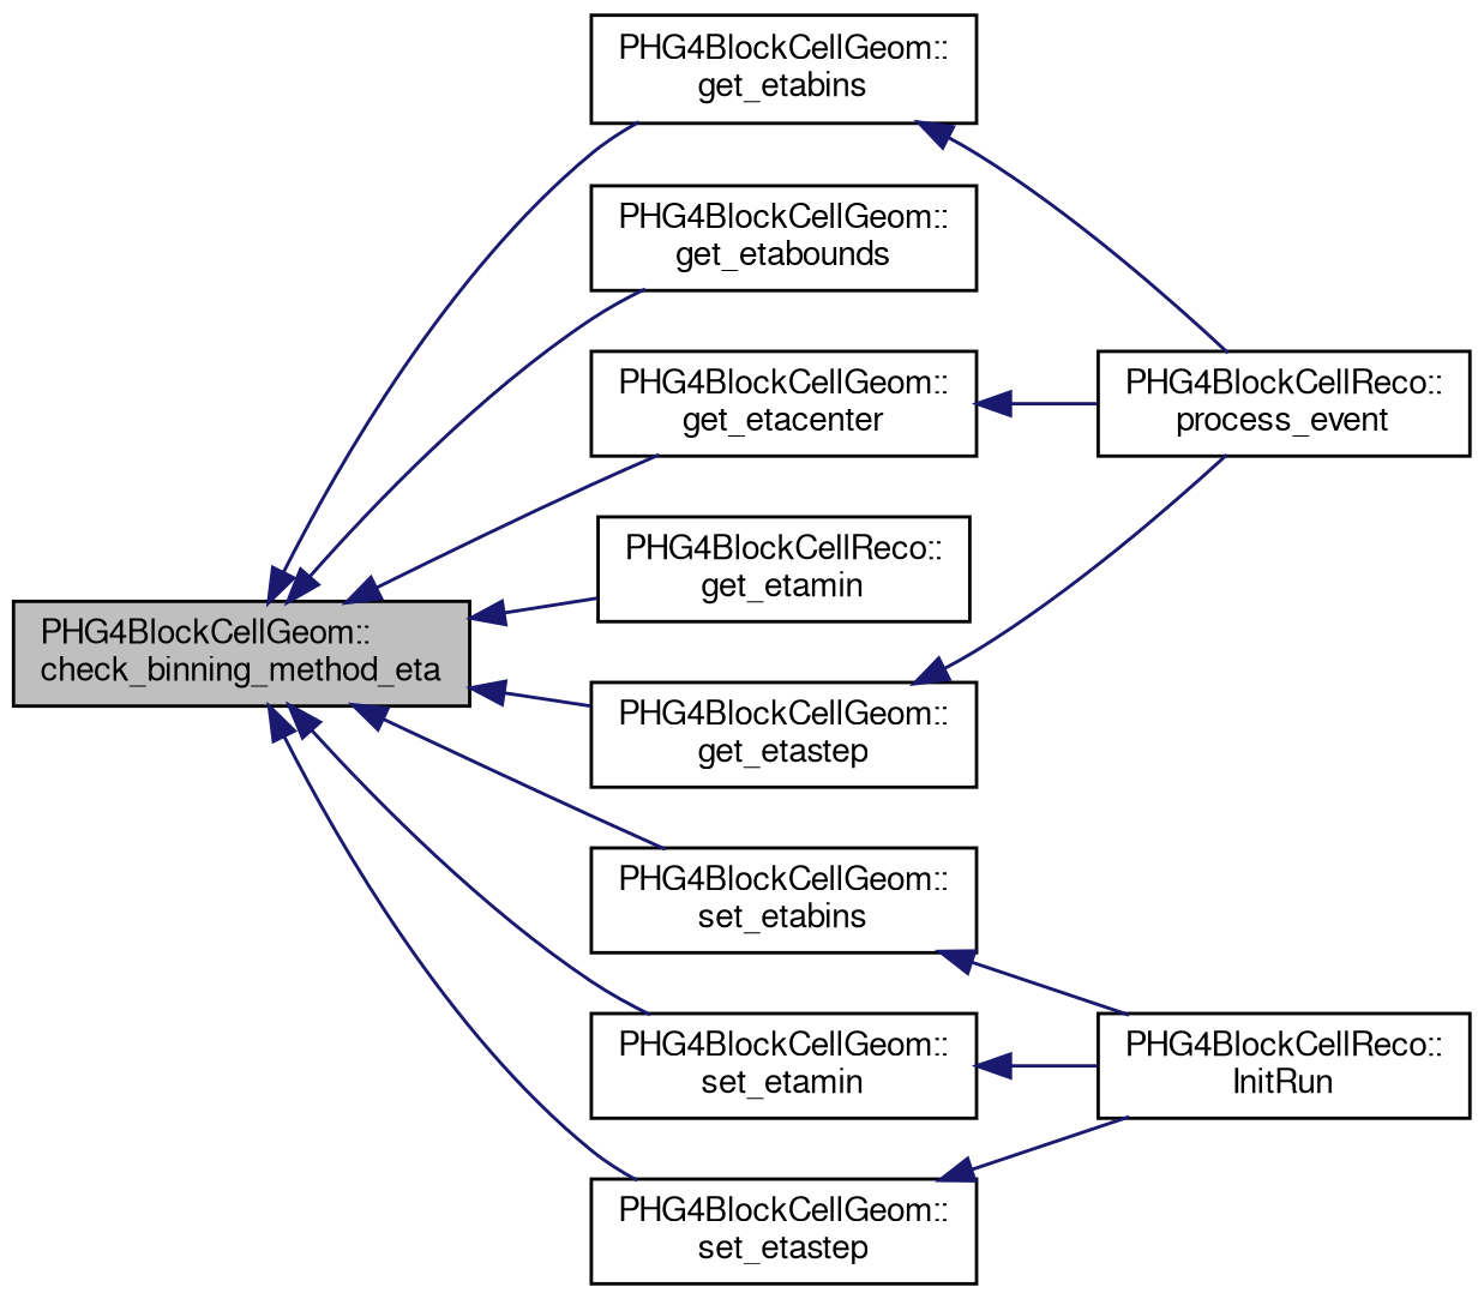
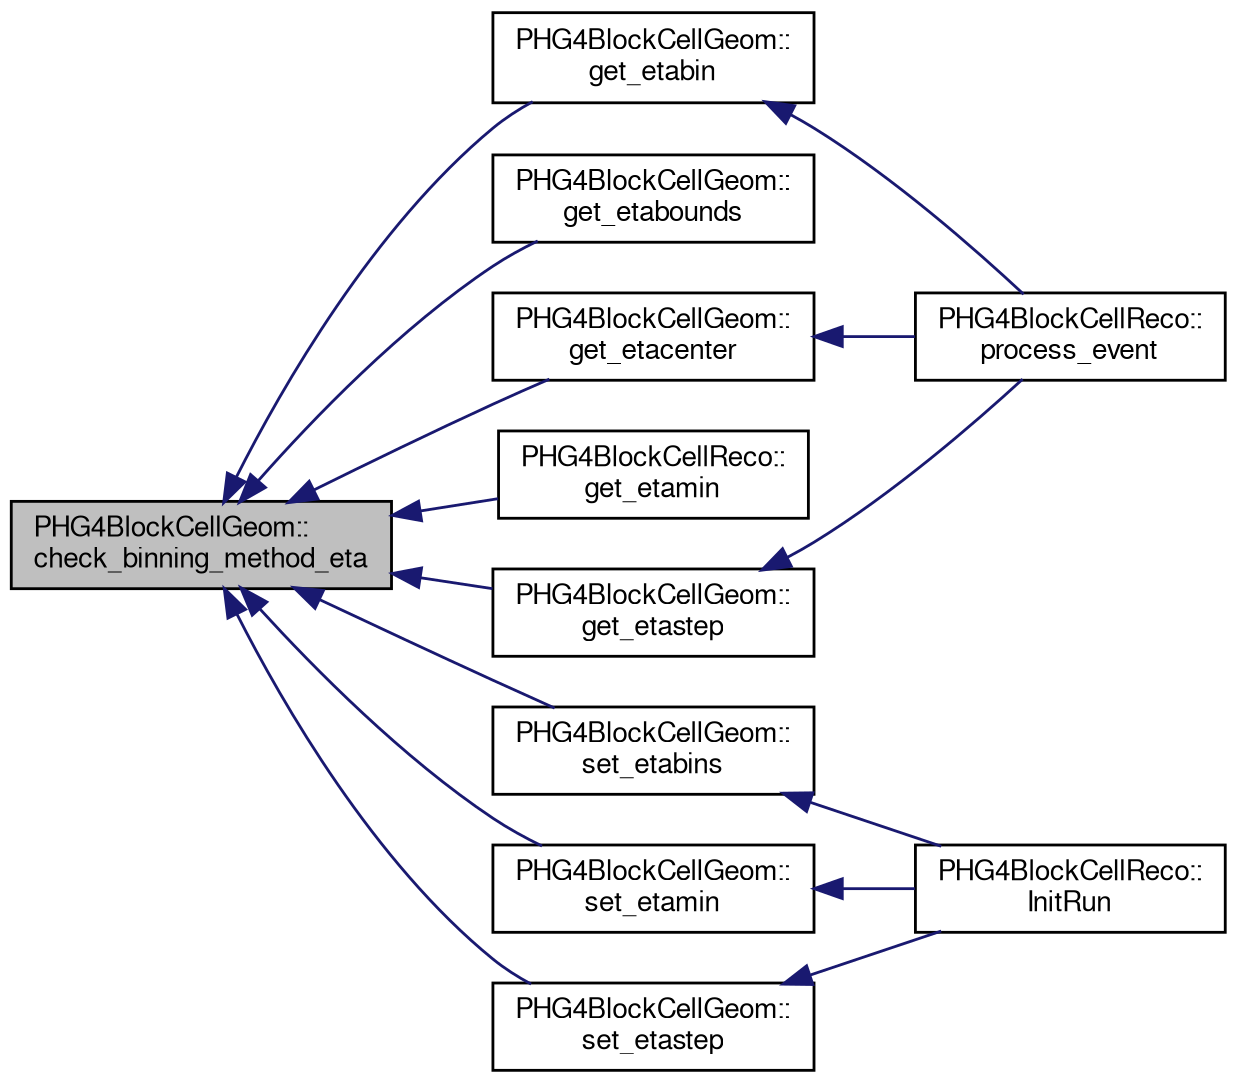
  digraph {
    rankdir=LR
    node [color=black fontname=FreeSans fontsize=10 shape=record]
    edge [color=midnightblue dir=back fontname=FreeSans fontsize=10 labelfontname=FreeSans labelfontsize=10 style=solid]
    n1 [fillcolor=grey75 fontcolor=black height=0.2 label="PHG4BlockCellGeom::\lcheck_binning_method_eta" style=filled width=0.4]
-   n2 [height=0.2 label="PHG4BlockCellGeom::\lget_etabins" width=0.4]
+   n2 [height=0.2 label="PHG4BlockCellGeom::\lget_etabin" width=0.4]
    n3 [height=0.2 label="PHG4BlockCellGeom::\lget_etabounds" width=0.4]
    n4 [height=0.2 label="PHG4BlockCellGeom::\lget_etacenter" width=0.4]
    n5 [height=0.2 label="PHG4BlockCellReco::\lget_etamin" width=0.4]
    n6 [height=0.2 label="PHG4BlockCellGeom::\lget_etastep" width=0.4]
    n7 [height=0.2 label="PHG4BlockCellGeom::\lset_etabins" width=0.4]
    n8 [height=0.2 label="PHG4BlockCellGeom::\lset_etamin" width=0.4]
    n9 [height=0.2 label="PHG4BlockCellGeom::\lset_etastep" width=0.4]
    n10 [height=0.2 label="PHG4BlockCellReco::\lprocess_event" width=0.4]
    n11 [height=0.2 label="PHG4BlockCellReco::\lInitRun" width=0.4]
    n1 -> n2
    n1 -> n3
    n1 -> n4
    n1 -> n5
    n1 -> n6
    n1 -> n7
    n1 -> n8
    n1 -> n9
    n2 -> n10
    n4 -> n10
    n6 -> n10
    n7 -> n11
    n8 -> n11
    n9 -> n11
  }
